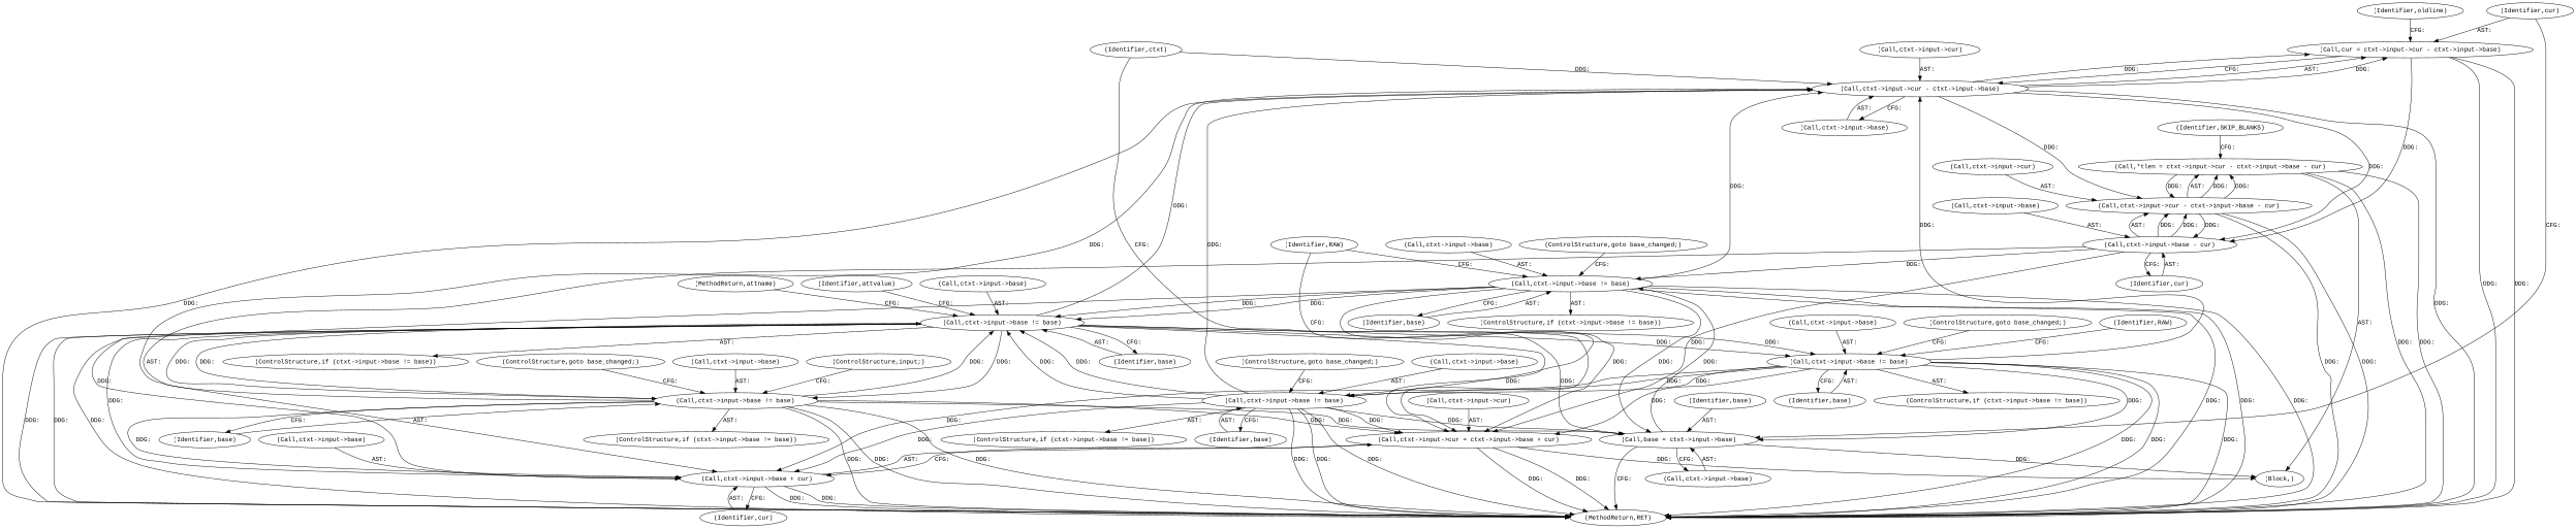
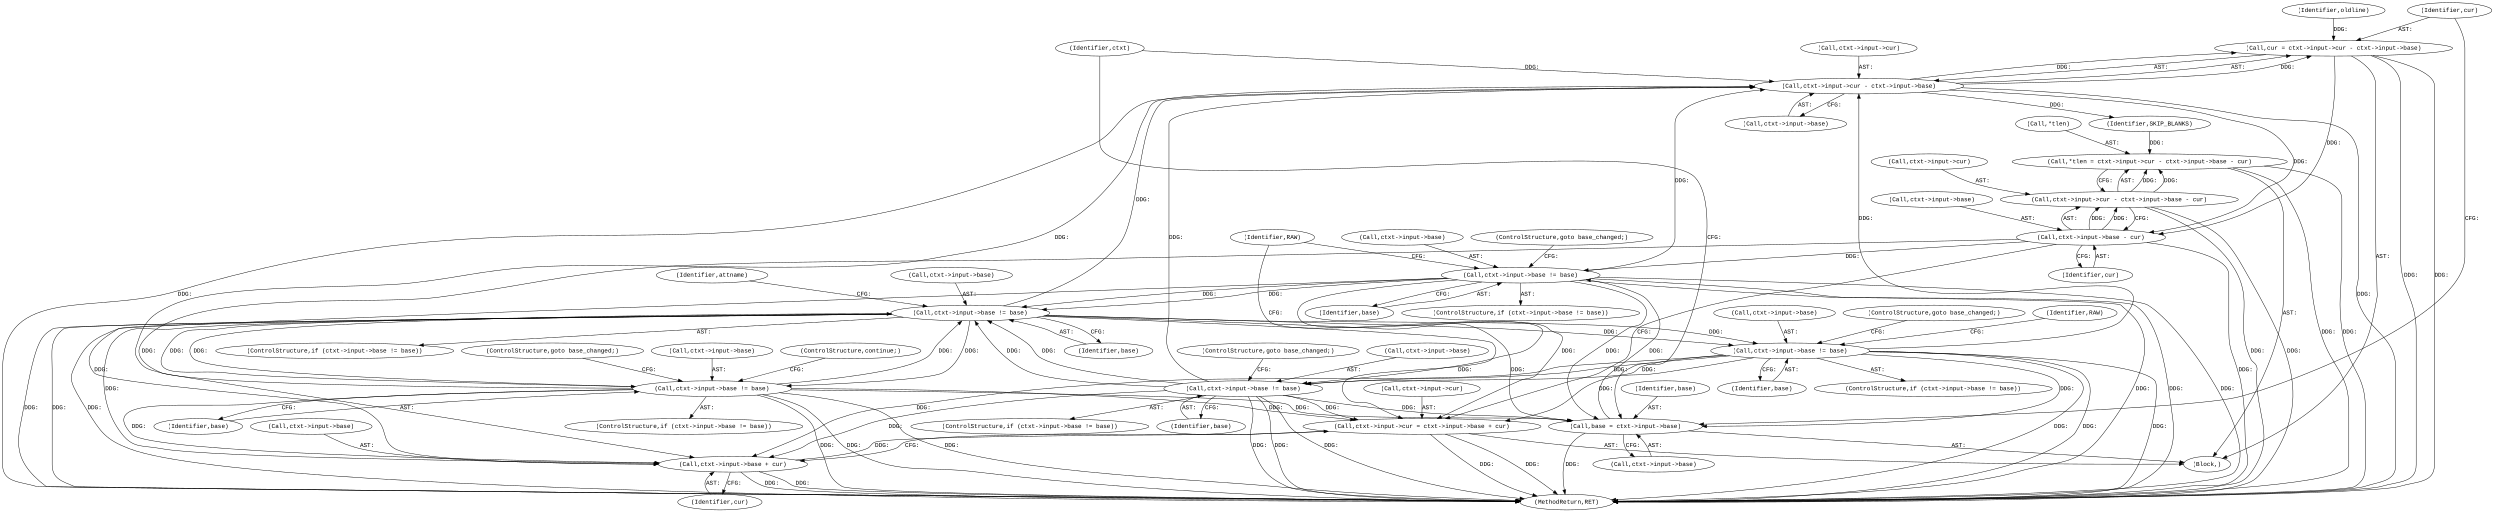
  digraph {
    fontname="Liberation Mono"
    node [fontname="Liberation Mono"]
    edge [fontname="Liberation Mono"]
    n1 [label="(Call,cur = ctxt->input->cur - ctxt->input->base)"]
    n2 [label="(Call,ctxt->input->cur - ctxt->input->base)"]
    n3 [label="(Call,ctxt->input->base - cur)"]
    n4 [label="(Block,)"]
    n5 [label="(MethodReturn,RET)"]
    n6 [label="(Call,ctxt->input->cur - ctxt->input->base - cur)"]
    n7 [label="(Call,ctxt->input->base)"]
    n8 [label="(Call,ctxt->input->cur = ctxt->input->base + cur)"]
    n9 [label="(Call,ctxt->input->base + cur)"]
    n10 [label="(Call,ctxt->input->base != base)"]
    n11 [label="(Identifier,cur)"]
    n12 [label="(Call,*tlen = ctxt->input->cur - ctxt->input->base - cur)"]
    n13 [label="(Identifier,cur)"]
    n14 [label="(Call,ctxt->input->base != base)"]
    n15 [label="(Call,ctxt->input->base != base)"]
    n16 [label="(Call,base = ctxt->input->base)"]
    n17 [label="(Identifier,base)"]
    n18 [label="(ControlStructure,if (ctxt->input->base != base))"]
    n19 [label="(Call,ctxt->input->base != base)"]
    n20 [label="(Identifier,base)"]
    n21 [label="(ControlStructure,if (ctxt->input->base != base))"]
    n22 [label="(Call,ctxt->input->base)"]
    n23 [label="(Call,ctxt->input->base != base)"]
    n24 [label="(Identifier,base)"]
    n25 [label="(ControlStructure,if (ctxt->input->base != base))"]
    n26 [label="(Identifier,base)"]
    n27 [label="(ControlStructure,if (ctxt->input->base != base))"]
    n28 [label="(Identifier,base)"]
    n29 [label="(ControlStructure,if (ctxt->input->base != base))"]
    n30 [label="(ControlStructure,goto base_changed;)"]
    n31 [label="(ControlStructure,goto base_changed;)"]
    n32 [label="(Call,ctxt->input->base)"]
    n33 [label="(Identifier,RAW)"]
    n34 [label="(Identifier,SKIP_BLANKS)"]
    n35 [label="(Identifier,oldline)"]
    n36 [label="(Call,ctxt->input->base)"]
    n37 [label="(Call,ctxt->input->base)"]
    n38 [label="(Call,ctxt->input->base)"]
    n39 [label="(Identifier,ctxt)"]
    n40 [label="(ControlStructure,goto base_changed;)"]
    n41 [label="(Identifier,cur)"]
    n42 [label="(Identifier,base)"]
    n43 [label="(Call,ctxt->input->cur)"]
-   n44 [label="(ControlStructure,input;)"]
+   n44 [label="(ControlStructure,continue;)"]
    n45 [label="(ControlStructure,goto base_changed;)"]
-   n46 [label="(Identifier,attvalue)"]
    n47 [label="(Call,ctxt->input->cur)"]
-   n49 [label="(MethodReturn,attname)"]
+   n48 [label="(Call,*tlen)"]
+   n49 [label="(Identifier,attname)"]
    n50 [label="(Call,ctxt->input->cur)"]
    n51 [label="(Call,ctxt->input->base)"]
    n52 [label="(Identifier,RAW)"]
    n53 [label="(Call,ctxt->input->base)"]
    n54 [label="(Call,ctxt->input->base)"]
-   n1 -> n2 [label="CFG: "]
+   n1 -> n2 [label="AST: "]
    n1 -> n3 [label="DDG: "]
+   n1 -> n4 [label="AST: "]
    n1 -> n5 [label="DDG: "]
    n1 -> n5 [label="DDG: "]
    n2 -> n1 [label="AST: "]
    n2 -> n1 [label="DDG: "]
    n2 -> n1 [label="DDG: "]
    n2 -> n3 [label="DDG: "]
    n2 -> n5 [label="DDG: "]
    n2 -> n5 [label="DDG: "]
-   n2 -> n6 [label="DDG: "]
+   n2 -> n34 [label="DDG: "]
    n2 -> n7 [label="CFG: "]
+   n3 -> n5 [label="DDG: "]
    n3 -> n6 [label="AST: "]
    n3 -> n6 [label="DDG: "]
    n3 -> n6 [label="DDG: "]
-   n3 -> n8 [label="DDG: "]
-   n3 -> n9 [label="AST: "]
+   n3 -> n8 [label="CFG: "]
+   n3 -> n9 [label="DDG: "]
    n3 -> n10 [label="DDG: "]
    n3 -> n11 [label="CFG: "]
-   n6 -> n3 [label="DDG: "]
+   n6 -> n3 [label="CFG: "]
    n6 -> n5 [label="DDG: "]
    n6 -> n5 [label="DDG: "]
    n6 -> n12 [label="AST: "]
    n6 -> n12 [label="DDG: "]
    n6 -> n12 [label="DDG: "]
    n7 -> n2 [label="AST: "]
-   n8 -> n4 [label="DDG: "]
+   n8 -> n4 [label="AST: "]
    n8 -> n5 [label="DDG: "]
    n8 -> n5 [label="DDG: "]
    n8 -> n9 [label="CFG: "]
    n9 -> n5 [label="DDG: "]
    n9 -> n5 [label="DDG: "]
-   n9 -> n8 [label="AST: "]
+   n9 -> n8 [label="DDG: "]
    n9 -> n13 [label="CFG: "]
    n10 -> n2 [label="DDG: "]
    n10 -> n5 [label="DDG: "]
    n10 -> n5 [label="DDG: "]
    n10 -> n5 [label="DDG: "]
    n10 -> n8 [label="DDG: "]
    n10 -> n9 [label="DDG: "]
    n10 -> n16 [label="DDG: "]
    n10 -> n19 [label="DDG: "]
    n10 -> n19 [label="DDG: "]
    n10 -> n28 [label="CFG: "]
    n10 -> n29 [label="AST: "]
    n11 -> n3 [label="AST: "]
    n12 -> n4 [label="AST: "]
    n12 -> n5 [label="DDG: "]
    n12 -> n5 [label="DDG: "]
-   n12 -> n6 [label="DDG: "]
+   n12 -> n6 [label="CFG: "]
    n13 -> n9 [label="AST: "]
    n14 -> n2 [label="DDG: "]
    n14 -> n5 [label="DDG: "]
    n14 -> n5 [label="DDG: "]
    n14 -> n5 [label="DDG: "]
    n14 -> n8 [label="DDG: "]
    n14 -> n9 [label="DDG: "]
    n14 -> n15 [label="DDG: "]
    n14 -> n15 [label="DDG: "]
    n14 -> n16 [label="DDG: "]
    n14 -> n17 [label="CFG: "]
    n14 -> n18 [label="AST: "]
    n15 -> n2 [label="DDG: "]
    n15 -> n5 [label="DDG: "]
    n15 -> n5 [label="DDG: "]
    n15 -> n5 [label="DDG: "]
    n15 -> n8 [label="DDG: "]
    n15 -> n9 [label="DDG: "]
    n15 -> n16 [label="DDG: "]
    n15 -> n19 [label="DDG: "]
    n15 -> n19 [label="DDG: "]
    n15 -> n20 [label="CFG: "]
    n15 -> n21 [label="AST: "]
-   n16 -> n4 [label="DDG: "]
-   n16 -> n5 [label="CFG: "]
+   n16 -> n4 [label="AST: "]
+   n16 -> n5 [label="DDG: "]
    n16 -> n10 [label="DDG: "]
    n16 -> n22 [label="CFG: "]
    n17 -> n14 [label="AST: "]
    n19 -> n2 [label="DDG: "]
    n19 -> n5 [label="DDG: "]
    n19 -> n5 [label="DDG: "]
    n19 -> n5 [label="DDG: "]
    n19 -> n8 [label="DDG: "]
    n19 -> n9 [label="DDG: "]
    n19 -> n14 [label="DDG: "]
    n19 -> n14 [label="DDG: "]
    n19 -> n16 [label="DDG: "]
    n19 -> n23 [label="DDG: "]
    n19 -> n23 [label="DDG: "]
    n19 -> n24 [label="CFG: "]
    n19 -> n25 [label="AST: "]
    n20 -> n15 [label="AST: "]
    n22 -> n16 [label="AST: "]
    n23 -> n2 [label="DDG: "]
    n23 -> n5 [label="DDG: "]
    n23 -> n5 [label="DDG: "]
    n23 -> n5 [label="DDG: "]
    n23 -> n8 [label="DDG: "]
    n23 -> n9 [label="DDG: "]
    n23 -> n16 [label="DDG: "]
    n23 -> n19 [label="DDG: "]
    n23 -> n19 [label="DDG: "]
    n23 -> n26 [label="CFG: "]
    n23 -> n27 [label="AST: "]
    n24 -> n19 [label="AST: "]
    n26 -> n23 [label="AST: "]
    n28 -> n10 [label="AST: "]
    n30 -> n10 [label="CFG: "]
    n31 -> n23 [label="CFG: "]
    n32 -> n23 [label="AST: "]
    n33 -> n14 [label="CFG: "]
-   n34 -> n12 [label="CFG: "]
-   n35 -> n1 [label="CFG: "]
+   n34 -> n12 [label="DDG: "]
+   n35 -> n1 [label="DDG: "]
    n36 -> n10 [label="AST: "]
    n37 -> n3 [label="AST: "]
    n38 -> n14 [label="AST: "]
    n39 -> n2 [label="DDG: "]
-   n39 -> n8 [label="CFG: "]
+   n39 -> n16 [label="CFG: "]
    n40 -> n15 [label="CFG: "]
    n41 -> n1 [label="AST: "]
    n41 -> n16 [label="CFG: "]
    n42 -> n16 [label="AST: "]
    n43 -> n8 [label="AST: "]
    n44 -> n23 [label="CFG: "]
    n45 -> n14 [label="CFG: "]
-   n46 -> n19 [label="CFG: "]
    n47 -> n6 [label="AST: "]
+   n48 -> n12 [label="AST: "]
    n49 -> n19 [label="CFG: "]
    n50 -> n2 [label="AST: "]
    n51 -> n15 [label="AST: "]
    n52 -> n10 [label="CFG: "]
    n52 -> n15 [label="CFG: "]
    n53 -> n9 [label="AST: "]
    n54 -> n19 [label="AST: "]
  }
